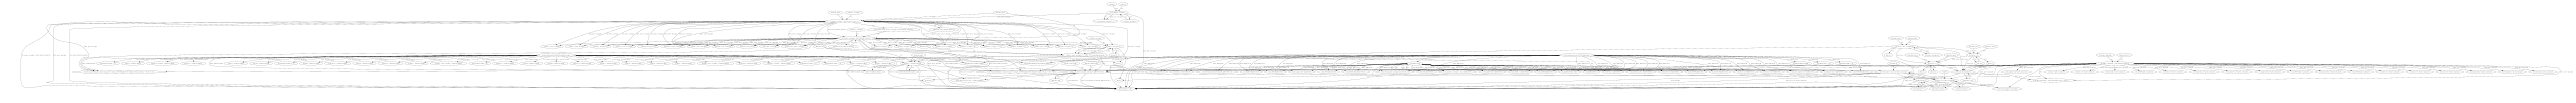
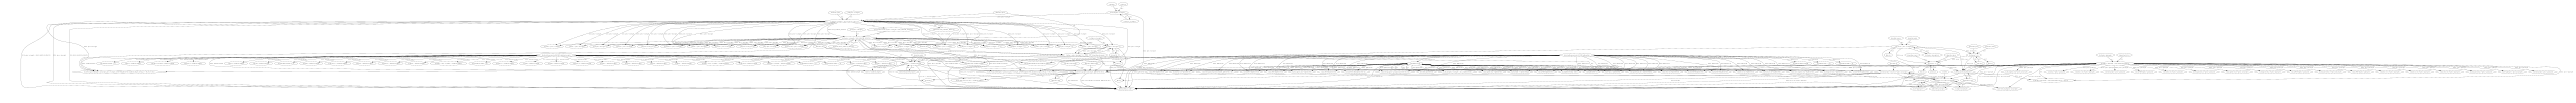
  digraph {
    fontname="Open Sans"
    node [fontname="Open Sans"]
    edge [fontname="Open Sans"]
    n1 [label="(Call,pSample++)"]
    n2 [label="(Call,*pSample++)"]
    n3 [label="(MethodReturn,UINT)"]
    n4 [label="(Identifier,pSample)"]
    n5 [label="(Call,*pSample = (short int *)pIns->pSample)"]
    n6 [label="(Call,(short int *)pIns->pSample)"]
    n7 [label="(Block,)"]
    n8 [label="(Call,pIns->pSample)"]
    n9 [label="(Call,FreeSample(pIns->pSample))"]
    n10 [label="(Call,memcpy(pIns->pSample, lpMemFile, len))"]
    n11 [label="(Call,j<len)"]
    n12 [label="(Identifier,len)"]
    n13 [label="(ControlStructure,if (len <= dwMemLength))"]
    n14 [label="(Call,pIns->pSample = AllocateSample(mem))"]
    n15 [label="(Call,AllocateSample(mem))"]
    n16 [label="(Call,(signed char *)pIns->pSample)"]
    n17 [label="(Call,(pIns->pSample = AllocateSample(mem)) == NULL)"]
    n18 [label="(Call,ITUnpack16Bit(pIns->pSample, pIns->nLength, (LPBYTE)lpMemFile, dwMemLength, (nFlags == RS_IT21516)))"]
    n19 [label="(Call,(char *)pIns->pSample)"]
    n20 [label="(Call,(short int *)pIns->pSample)"]
    n21 [label="(Call,*pSample = pIns->pSample)"]
    n22 [label="(Call,(LPBYTE)pIns->pSample)"]
    n23 [label="(Call,(short int *)pIns->pSample)"]
    n24 [label="(Call,(signed char *)pIns->pSample)"]
    n25 [label="(Call,(signed short *)pIns->pSample)"]
    n26 [label="(Call,(signed char *)pIns->pSample)"]
    n27 [label="(Call,(LPBYTE)pIns->pSample)"]
    n28 [label="(Call,(signed short *)pIns->pSample)"]
    n29 [label="(Call,(LPBYTE)pIns->pSample)"]
    n30 [label="(Call,(short int *)pIns->pSample)"]
    n31 [label="(Call,ITUnpack8Bit(pIns->pSample, pIns->nLength, (LPBYTE)lpMemFile, dwMemLength, (nFlags == RS_IT2158)))"]
    n32 [label="(Call,(short int *)pIns->pSample)"]
    n33 [label="(Call,(short int *)pIns->pSample)"]
    n34 [label="(Call,(signed char *)pIns->pSample)"]
    n35 [label="(Call,*pSample = pIns->pSample)"]
    n36 [label="(Call,*pSample = pIns->pSample)"]
    n37 [label="(Call,memcpy(pIns->pSample, lpMemFile, len))"]
    n38 [label="(Identifier,mem)"]
    n39 [label="(Call,mem *= 2)"]
    n40 [label="(Call,mem *= 2)"]
    n41 [label="(Literal,2)"]
    n42 [label="(Block,)"]
    n43 [label="(Block,)"]
    n44 [label="(Literal,2)"]
    n45 [label="(Call,mem = pIns->nLength+6)"]
    n46 [label="(Call,pIns->nLength+6)"]
    n47 [label="(Block,)"]
    n48 [label="(Call,!lpMemFile)"]
    n49 [label="(Call,(short int *)lpMemFile)"]
    n50 [label="(Call,memcpy(CompressionTable, lpMemFile, 16))"]
    n51 [label="(Call,(LPBYTE)lpMemFile)"]
    n52 [label="(Call,(LPBYTE)lpMemFile)"]
    n53 [label="(Call,(signed char *)lpMemFile)"]
    n54 [label="(Call,(LPBYTE)lpMemFile)"]
    n55 [label="(Identifier,lpMemFile)"]
    n56 [label="(Call,(LPDWORD)(lpMemFile+4))"]
    n57 [label="(Call,(LPBYTE)lpMemFile)"]
    n58 [label="(Call,(const signed char *)lpMemFile)"]
    n59 [label="(Call,(short int *)lpMemFile)"]
    n60 [label="(Call,(short int *)lpMemFile)"]
    n61 [label="(Call,(signed char *)lpMemFile)"]
    n62 [label="(Call,lpMemFile+4)"]
    n63 [label="(Call,(short int *)lpMemFile)"]
    n64 [label="(Call,(LPCBYTE)lpMemFile)"]
    n65 [label="(Call,delta8 += lpMemFile[j])"]
    n66 [label="(Call,lpMemFile[j] - 0x80)"]
    n67 [label="(Call,packcharacter = lpMemFile[8])"]
    n68 [label="(Call,(LPBYTE)lpMemFile)"]
    n69 [label="(Call,*psrc = lpMemFile)"]
    n70 [label="(Call,((int)pIns->nLength < 4) || (!lpMemFile))"]
    n71 [label="(Call,(LPBYTE)lpMemFile)"]
    n72 [label="(Call,(signed char *)lpMemFile)"]
    n73 [label="(Call,(LPBYTE)lpMemFile)"]
    n74 [label="(MethodParameterIn,LPCSTR lpMemFile)"]
    n75 [label="(Call,lpMemFile+dwMemLength)"]
    n76 [label="(Call,(BYTE)lpMemFile[j])"]
    n77 [label="(Call,lpMemFile += 16)"]
    n78 [label="(Call,(LPBYTE)(lpMemFile+dwMemLength))"]
    n79 [label="(Call,lpMemFile[j] >> 4)"]
    1000101
    n81 [label="(Call,len <= dwMemLength)"]
    n82 [label="(Call,len > dwMemLength)"]
    n83 [label="(Identifier,dwMemLength)"]
    n84 [label="(Call,len = pIns->nLength * 2)"]
    n85 [label="(Call,pIns->nLength * 2)"]
    n86 [label="(Literal,2)"]
    n87 [label="(Call,pIns->nLength = MAX_SAMPLE_LENGTH)"]
    n88 [label="(Identifier,MAX_SAMPLE_LENGTH)"]
    n89 [label="(Call,len = pIns->nLength)"]
    n90 [label="(Call,pIns->nLength * 2)"]
    n91 [label="(Call,dmax = pIns->nLength)"]
    n92 [label="(Call,len = pIns->nLength)"]
    n93 [label="(Call,pIns->nLength * 6)"]
    n94 [label="(Call,len = pIns->nLength)"]
    n95 [label="(Call,j<pIns->nLength)"]
    n96 [label="(Call,len = pIns->nLength)"]
    n97 [label="(Call,pIns->nLength * 3)"]
    n98 [label="(Call,len = pIns->nLength)"]
    n99 [label="(Call,pIns->nLength * 2)"]
    n100 [label="(Call,pIns->nLength * 2)"]
    n101 [label="(Call,len = pIns->nLength)"]
    n102 [label="(Call,(pIns->nLength + 1) / 2)"]
    n103 [label="(Call,pIns->nLength + 1)"]
    n104 [label="(Call,pIns->nLength * 2)"]
    n105 [label="(Call,len = pIns->nLength)"]
    n106 [label="(Call,len = pIns->nLength)"]
    n107 [label="(Call,maxlen = pIns->nLength)"]
    n108 [label="(Call,pIns->nLength * 2)"]
    n109 [label="(ControlStructure,if (pIns->nLength > MAX_SAMPLE_LENGTH))"]
    n110 [label="(Call,pIns->nLength > MAX_SAMPLE_LENGTH)"]
    n111 [label="(Identifier,MAX_SAMPLE_LENGTH)"]
    n112 [label="(Call,(int)pIns->nLength)"]
    n113 [label="(Call,pIns->nLength)"]
-   n114 [label="(Call,(int)pIns->nLength < 4)"]
    n115 [label="(MethodParameterIn,DWORD dwMemLength)"]
    n116 [label="(Call,len > dwMemLength)"]
    n117 [label="(Call,len = pIns->nLength = dwMemLength)"]
    n118 [label="(Call,len*4 > dwMemLength)"]
    n119 [label="(Call,pIns->nLength = dwMemLength)"]
    n120 [label="(Call,dwMemLength >> 2)"]
    n121 [label="(Call,dwMemLength >> 2)"]
    n122 [label="(Call,len > dwMemLength)"]
    n123 [label="(Call,len > dwMemLength)"]
    n124 [label="(Call,dwMemLength >> 1)"]
    n125 [label="(Call,len > dwMemLength)"]
    n126 [label="(Call,pIns->nLength = dwMemLength)"]
    n127 [label="(Call,len*2 > dwMemLength)"]
    n128 [label="(Call,len = dwMemLength)"]
    n129 [label="(Call,len > dwMemLength)"]
    n130 [label="(Call,dwMemLength & ~1)"]
    n131 [label="(Call,len > dwMemLength)"]
    n132 [label="(Call,len*2 <= dwMemLength)"]
    n133 [label="(Call,len = dwMemLength)"]
    n134 [label="(Call,len*4 > dwMemLength)"]
    n135 [label="(Call,len = dwMemLength)"]
    n136 [label="(Call,len = pIns->nLength = dwMemLength)"]
    n137 [label="(Call,dwMemLength > 9)"]
    n138 [label="(Call,len*2 > dwMemLength)"]
    n139 [label="(Call,len > dwMemLength)"]
    n140 [label="(Call,len > dwMemLength)"]
    n141 [label="(Call,len*4 > dwMemLength)"]
    n142 [label="(Call,len > dwMemLength)"]
    n143 [label="(Call,len > dwMemLength)"]
    n144 [label="(Call,len = dwMemLength)"]
    n145 [label="(Call,pIns->pSample)"]
    n146 [label="(Call,pIns->nLength)"]
    n147 [label="(Identifier,j)"]
    n148 [label="(Call,pIns->pSample)"]
    n149 [label="(Identifier,pIns)"]
    n150 [label="(Identifier,NULL)"]
    n151 [label="(Identifier,pSample)"]
    n152 [label="(Identifier,mem)"]
    n153 [label="(Identifier,pIns)"]
    n154 [label="(Identifier,pIns)"]
    n155 [label="(Identifier,mem)"]
    n156 [label="(Call,pIns->nLength)"]
    n157 [label="(Call,pIns->nLength)"]
    n158 [label="(Identifier,pIns)"]
    n159 [label="(Identifier,len)"]
    n160 [label="(Identifier,pIns)"]
    n161 [label="(Identifier,mem)"]
    n162 [label="(Identifier,lpMemFile)"]
    n163 [label="(Identifier,pIns)"]
    n164 [label="(Identifier,len)"]
    n165 [label="(Literal,4)"]
    1000478
    1000126
    n1 -> n2 [label="AST: "]
    n1 -> n3 [label="DDG: pSample"]
    n1 -> n4 [label="CFG: "]
    n2 -> n1 [label="CFG: "]
    n4 -> n1 [label="AST: "]
    n5 -> n1 [label="DDG: pSample"]
    n5 -> n3 [label="DDG: pSample"]
    n5 -> n3 [label="DDG: (short int *)pIns->pSample"]
    n5 -> n6 [label="CFG: "]
    n5 -> n7 [label="AST: "]
    n6 -> n3 [label="DDG: pIns->pSample"]
    n6 -> n5 [label="AST: "]
    n6 -> n5 [label="DDG: pIns->pSample"]
    n6 -> n8 [label="CFG: "]
    n6 -> n9 [label="DDG: pIns->pSample"]
    n8 -> n6 [label="AST: "]
    n10 -> n3 [label="DDG: lpMemFile"]
    n10 -> n3 [label="DDG: memcpy(pIns->pSample, lpMemFile, len)"]
    n10 -> n6 [label="DDG: pIns->pSample"]
    n10 -> n11 [label="DDG: len"]
    n10 -> n12 [label="CFG: "]
    n10 -> n13 [label="AST: "]
    n12 -> n10 [label="AST: "]
    n14 -> n3 [label="DDG: AllocateSample(mem)"]
    n14 -> n3 [label="DDG: pIns->pSample"]
    n14 -> n6 [label="DDG: pIns->pSample"]
    n14 -> n9 [label="DDG: pIns->pSample"]
    n14 -> n10 [label="DDG: pIns->pSample"]
    n14 -> n15 [label="CFG: "]
    n14 -> n16 [label="DDG: pIns->pSample"]
    n14 -> n17 [label="AST: "]
    n14 -> n17 [label="DDG: pIns->pSample"]
    n14 -> n18 [label="DDG: pIns->pSample"]
    n14 -> n19 [label="DDG: pIns->pSample"]
    n14 -> n20 [label="DDG: pIns->pSample"]
    n14 -> n21 [label="DDG: pIns->pSample"]
    n14 -> n22 [label="DDG: pIns->pSample"]
    n14 -> n23 [label="DDG: pIns->pSample"]
    n14 -> n24 [label="DDG: pIns->pSample"]
    n14 -> n25 [label="DDG: pIns->pSample"]
    n14 -> n26 [label="DDG: pIns->pSample"]
    n14 -> n27 [label="DDG: pIns->pSample"]
    n14 -> n28 [label="DDG: pIns->pSample"]
    n14 -> n29 [label="DDG: pIns->pSample"]
    n14 -> n30 [label="DDG: pIns->pSample"]
    n14 -> n31 [label="DDG: pIns->pSample"]
    n14 -> n32 [label="DDG: pIns->pSample"]
    n14 -> n33 [label="DDG: pIns->pSample"]
    n14 -> n34 [label="DDG: pIns->pSample"]
    n14 -> n35 [label="DDG: pIns->pSample"]
    n14 -> n36 [label="DDG: pIns->pSample"]
    n14 -> n37 [label="DDG: pIns->pSample"]
    n15 -> n3 [label="DDG: mem"]
    n15 -> n14 [label="AST: "]
    n15 -> n14 [label="DDG: mem"]
    n15 -> n17 [label="DDG: mem"]
    n15 -> n38 [label="CFG: "]
    n38 -> n15 [label="AST: "]
    n39 -> n15 [label="DDG: mem"]
    n39 -> n40 [label="DDG: mem"]
    n39 -> n41 [label="CFG: "]
    n39 -> n42 [label="AST: "]
    n40 -> n15 [label="DDG: mem"]
    n40 -> n43 [label="AST: "]
    n40 -> n44 [label="CFG: "]
    n41 -> n39 [label="AST: "]
    n44 -> n40 [label="AST: "]
    n45 -> n3 [label="DDG: pIns->nLength+6"]
    n45 -> n3 [label="DDG: mem"]
    n45 -> n15 [label="DDG: mem"]
    n45 -> n39 [label="DDG: mem"]
    n45 -> n40 [label="DDG: mem"]
    n45 -> n46 [label="CFG: "]
    n45 -> n47 [label="AST: "]
    n46 -> n45 [label="AST: "]
    n48 -> n3 [label="DDG: lpMemFile"]
    n48 -> n10 [label="DDG: lpMemFile"]
    n48 -> n37 [label="DDG: lpMemFile"]
    n48 -> n49 [label="DDG: lpMemFile"]
+   n48 -> n50 [label="DDG: lpMemFile"]
    n48 -> n51 [label="DDG: lpMemFile"]
    n48 -> n52 [label="DDG: lpMemFile"]
    n48 -> n53 [label="DDG: lpMemFile"]
    n48 -> n54 [label="DDG: lpMemFile"]
    n48 -> n55 [label="CFG: "]
    n48 -> n56 [label="DDG: lpMemFile"]
    n48 -> n57 [label="DDG: lpMemFile"]
    n48 -> n58 [label="DDG: lpMemFile"]
    n48 -> n59 [label="DDG: lpMemFile"]
    n48 -> n60 [label="DDG: lpMemFile"]
    n48 -> n61 [label="DDG: lpMemFile"]
    n48 -> n62 [label="DDG: lpMemFile"]
    n48 -> n63 [label="DDG: lpMemFile"]
    n48 -> n64 [label="DDG: lpMemFile"]
    n48 -> n65 [label="DDG: lpMemFile"]
    n48 -> n66 [label="DDG: lpMemFile"]
    n48 -> n67 [label="DDG: lpMemFile"]
    n48 -> n68 [label="DDG: lpMemFile"]
    n48 -> n69 [label="DDG: lpMemFile"]
    n48 -> n70 [label="AST: "]
    n48 -> n70 [label="DDG: lpMemFile"]
    n48 -> n71 [label="DDG: lpMemFile"]
    n48 -> n72 [label="DDG: lpMemFile"]
    n48 -> n73 [label="DDG: lpMemFile"]
    n55 -> n48 [label="AST: "]
    n70 -> n48 [label="CFG: "]
    n74 -> n3 [label="DDG: lpMemFile"]
    n74 -> n10 [label="DDG: lpMemFile"]
    n74 -> n37 [label="DDG: lpMemFile"]
    n74 -> n48 [label="DDG: lpMemFile"]
    n74 -> n49 [label="DDG: lpMemFile"]
    n74 -> n50 [label="DDG: lpMemFile"]
    n74 -> n51 [label="DDG: lpMemFile"]
    n74 -> n52 [label="DDG: lpMemFile"]
    n74 -> n53 [label="DDG: lpMemFile"]
    n74 -> n54 [label="DDG: lpMemFile"]
    n74 -> n56 [label="DDG: lpMemFile"]
    n74 -> n57 [label="DDG: lpMemFile"]
    n74 -> n58 [label="DDG: lpMemFile"]
    n74 -> n59 [label="DDG: lpMemFile"]
    n74 -> n60 [label="DDG: lpMemFile"]
    n74 -> n61 [label="DDG: lpMemFile"]
    n74 -> n62 [label="DDG: lpMemFile"]
    n74 -> n63 [label="DDG: lpMemFile"]
    n74 -> n64 [label="DDG: lpMemFile"]
    n74 -> n65 [label="DDG: lpMemFile"]
    n74 -> n66 [label="DDG: lpMemFile"]
    n74 -> n67 [label="DDG: lpMemFile"]
    n74 -> n68 [label="DDG: lpMemFile"]
    n74 -> n69 [label="DDG: lpMemFile"]
    n74 -> n71 [label="DDG: lpMemFile"]
    n74 -> n72 [label="DDG: lpMemFile"]
    n74 -> n73 [label="DDG: lpMemFile"]
    n74 -> n75 [label="DDG: lpMemFile"]
    n74 -> n76 [label="DDG: lpMemFile"]
    n74 -> n77 [label="DDG: lpMemFile"]
    n74 -> n78 [label="DDG: lpMemFile"]
    n74 -> n79 [label="DDG: lpMemFile"]
    n74 -> 1000101 [label="AST: "]
    n81 -> n3 [label="DDG: len <= dwMemLength"]
    n81 -> n10 [label="DDG: len"]
    n81 -> n11 [label="DDG: len"]
    n81 -> n13 [label="AST: "]
    n81 -> n82 [label="DDG: dwMemLength"]
    n81 -> n83 [label="CFG: "]
    n83 -> n81 [label="AST: "]
    n84 -> n3 [label="DDG: pIns->nLength * 2"]
    n84 -> n7 [label="AST: "]
    n84 -> n81 [label="DDG: len"]
    n84 -> n85 [label="CFG: "]
    n85 -> n3 [label="DDG: pIns->nLength"]
    n85 -> n84 [label="AST: "]
    n85 -> n84 [label="DDG: pIns->nLength"]
    n85 -> n84 [label="DDG: 2"]
    n85 -> n86 [label="CFG: "]
    n86 -> n85 [label="AST: "]
    n87 -> n3 [label="DDG: pIns->nLength"]
    n87 -> n3 [label="DDG: MAX_SAMPLE_LENGTH"]
    n87 -> n18 [label="DDG: pIns->nLength"]
    n87 -> n31 [label="DDG: pIns->nLength"]
    n87 -> n85 [label="DDG: pIns->nLength"]
    n87 -> n88 [label="CFG: "]
    n87 -> n89 [label="DDG: pIns->nLength"]
    n87 -> n90 [label="DDG: pIns->nLength"]
    n87 -> n91 [label="DDG: pIns->nLength"]
    n87 -> n92 [label="DDG: pIns->nLength"]
    n87 -> n93 [label="DDG: pIns->nLength"]
    n87 -> n94 [label="DDG: pIns->nLength"]
    n87 -> n95 [label="DDG: pIns->nLength"]
    n87 -> n96 [label="DDG: pIns->nLength"]
    n87 -> n97 [label="DDG: pIns->nLength"]
    n87 -> n98 [label="DDG: pIns->nLength"]
    n87 -> n99 [label="DDG: pIns->nLength"]
    n87 -> n100 [label="DDG: pIns->nLength"]
    n87 -> n101 [label="DDG: pIns->nLength"]
    n87 -> n102 [label="DDG: pIns->nLength"]
    n87 -> n103 [label="DDG: pIns->nLength"]
    n87 -> n104 [label="DDG: pIns->nLength"]
    n87 -> n105 [label="DDG: pIns->nLength"]
    n87 -> n106 [label="DDG: pIns->nLength"]
    n87 -> n107 [label="DDG: pIns->nLength"]
    n87 -> n108 [label="DDG: pIns->nLength"]
    n88 -> n87 [label="AST: "]
    n109 -> n87 [label="AST: "]
    n110 -> n3 [label="DDG: MAX_SAMPLE_LENGTH"]
    n110 -> n3 [label="DDG: pIns->nLength > MAX_SAMPLE_LENGTH"]
    n110 -> n3 [label="DDG: pIns->nLength"]
    n110 -> n18 [label="DDG: pIns->nLength"]
    n110 -> n31 [label="DDG: pIns->nLength"]
    n110 -> n85 [label="DDG: pIns->nLength"]
    n110 -> n87 [label="DDG: MAX_SAMPLE_LENGTH"]
    n110 -> n89 [label="DDG: pIns->nLength"]
    n110 -> n90 [label="DDG: pIns->nLength"]
    n110 -> n91 [label="DDG: pIns->nLength"]
    n110 -> n92 [label="DDG: pIns->nLength"]
    n110 -> n93 [label="DDG: pIns->nLength"]
    n110 -> n94 [label="DDG: pIns->nLength"]
    n110 -> n95 [label="DDG: pIns->nLength"]
    n110 -> n96 [label="DDG: pIns->nLength"]
    n110 -> n97 [label="DDG: pIns->nLength"]
    n110 -> n98 [label="DDG: pIns->nLength"]
    n110 -> n99 [label="DDG: pIns->nLength"]
    n110 -> n100 [label="DDG: pIns->nLength"]
    n110 -> n101 [label="DDG: pIns->nLength"]
    n110 -> n102 [label="DDG: pIns->nLength"]
    n110 -> n103 [label="DDG: pIns->nLength"]
    n110 -> n104 [label="DDG: pIns->nLength"]
    n110 -> n105 [label="DDG: pIns->nLength"]
    n110 -> n106 [label="DDG: pIns->nLength"]
    n110 -> n107 [label="DDG: pIns->nLength"]
    n110 -> n108 [label="DDG: pIns->nLength"]
    n110 -> n109 [label="AST: "]
    n110 -> n111 [label="CFG: "]
    n111 -> n110 [label="AST: "]
    n112 -> n3 [label="DDG: pIns->nLength"]
    n112 -> n110 [label="DDG: pIns->nLength"]
    n112 -> n113 [label="CFG: "]
-   n112 -> n114 [label="AST: "]
-   n112 -> n114 [label="DDG: pIns->nLength"]
    n113 -> n112 [label="AST: "]
    n115 -> n3 [label="DDG: dwMemLength"]
    n115 -> n18 [label="DDG: dwMemLength"]
    n115 -> n31 [label="DDG: dwMemLength"]
    n115 -> n75 [label="DDG: dwMemLength"]
    n115 -> n78 [label="DDG: dwMemLength"]
    n115 -> 1000101 [label="AST: "]
    n115 -> n81 [label="DDG: dwMemLength"]
    n115 -> n82 [label="DDG: dwMemLength"]
    n115 -> n116 [label="DDG: dwMemLength"]
    n115 -> n117 [label="DDG: dwMemLength"]
    n115 -> n118 [label="DDG: dwMemLength"]
    n115 -> n119 [label="DDG: dwMemLength"]
    n115 -> n120 [label="DDG: dwMemLength"]
    n115 -> n121 [label="DDG: dwMemLength"]
    n115 -> n122 [label="DDG: dwMemLength"]
    n115 -> n123 [label="DDG: dwMemLength"]
    n115 -> n124 [label="DDG: dwMemLength"]
    n115 -> n125 [label="DDG: dwMemLength"]
    n115 -> n126 [label="DDG: dwMemLength"]
    n115 -> n127 [label="DDG: dwMemLength"]
    n115 -> n128 [label="DDG: dwMemLength"]
    n115 -> n129 [label="DDG: dwMemLength"]
    n115 -> n130 [label="DDG: dwMemLength"]
    n115 -> n131 [label="DDG: dwMemLength"]
    n115 -> n132 [label="DDG: dwMemLength"]
    n115 -> n133 [label="DDG: dwMemLength"]
    n115 -> n134 [label="DDG: dwMemLength"]
    n115 -> n135 [label="DDG: dwMemLength"]
    n115 -> n136 [label="DDG: dwMemLength"]
    n115 -> n137 [label="DDG: dwMemLength"]
    n115 -> n138 [label="DDG: dwMemLength"]
    n115 -> n139 [label="DDG: dwMemLength"]
    n115 -> n140 [label="DDG: dwMemLength"]
    n115 -> n141 [label="DDG: dwMemLength"]
    n115 -> n142 [label="DDG: dwMemLength"]
    n115 -> n143 [label="DDG: dwMemLength"]
    n115 -> n144 [label="DDG: dwMemLength"]
    n145 -> n10 [label="AST: "]
    n146 -> n110 [label="AST: "]
    n147 -> n5 [label="CFG: "]
    n148 -> n14 [label="AST: "]
    n149 -> n40 [label="CFG: "]
    n150 -> n14 [label="CFG: "]
    n151 -> n5 [label="AST: "]
    n151 -> n10 [label="CFG: "]
    n151 -> n81 [label="CFG: "]
    n152 -> n39 [label="AST: "]
    n153 -> n45 [label="CFG: "]
    n154 -> n87 [label="CFG: "]
    n154 -> n110 [label="CFG: "]
    n155 -> n45 [label="AST: "]
    n156 -> n87 [label="AST: "]
    n157 -> n85 [label="AST: "]
    n158 -> n110 [label="CFG: "]
    n159 -> n84 [label="AST: "]
    n160 -> n39 [label="CFG: "]
    n161 -> n40 [label="AST: "]
    n162 -> n10 [label="AST: "]
    n163 -> n81 [label="CFG: "]
    n164 -> n81 [label="AST: "]
    n164 -> n84 [label="CFG: "]
    n165 -> n112 [label="CFG: "]
    1000478 -> n6 [label="AST: "]
    1000126 -> n112 [label="AST: "]
  }
